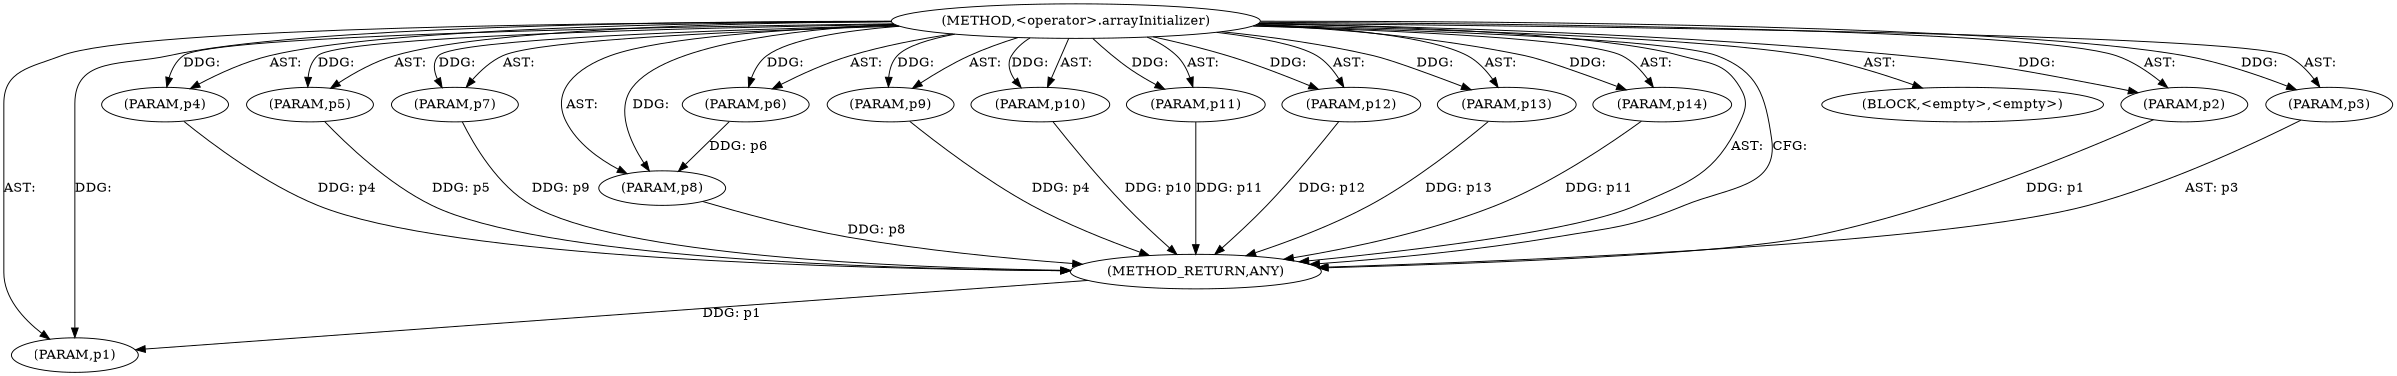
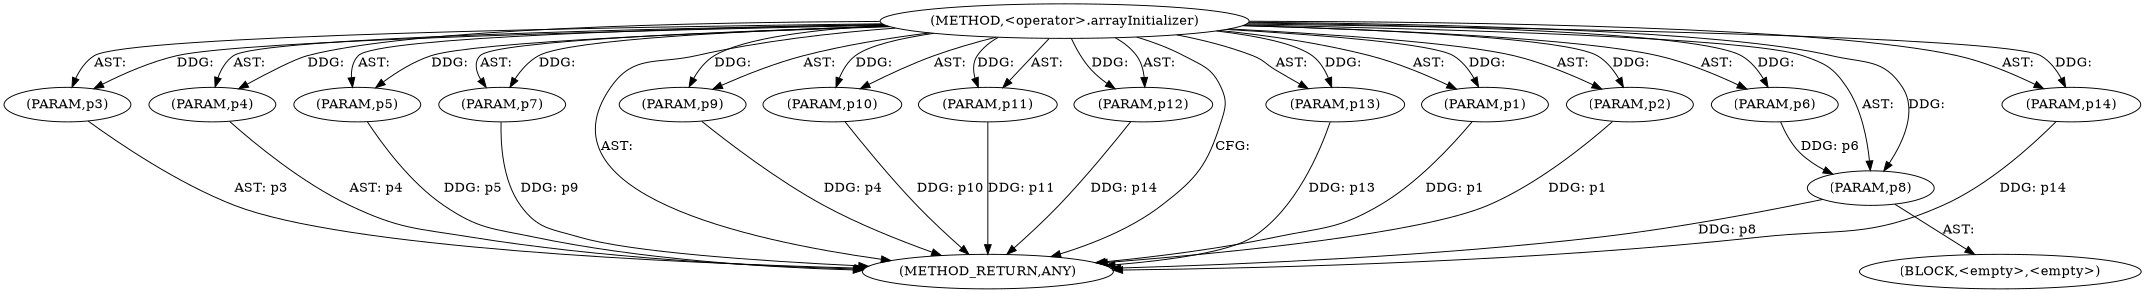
  digraph {
    n1 [label=<(METHOD,&lt;operator&gt;.arrayInitializer)>]
    n2 [label=<(PARAM,p1)>]
    n3 [label=<(PARAM,p2)>]
    n4 [label=<(PARAM,p3)>]
    n5 [label=<(PARAM,p4)>]
    n6 [label=<(PARAM,p5)>]
    n7 [label=<(PARAM,p6)>]
    n8 [label=<(PARAM,p7)>]
    n9 [label=<(PARAM,p8)>]
    n10 [label=<(PARAM,p9)>]
    n11 [label=<(PARAM,p10)>]
    n12 [label=<(PARAM,p11)>]
    n13 [label=<(PARAM,p12)>]
    n14 [label=<(PARAM,p13)>]
    n15 [label=<(PARAM,p14)>]
    n16 [label=<(BLOCK,&lt;empty&gt;,&lt;empty&gt;)>]
    n17 [label=<(METHOD_RETURN,ANY)>]
    n1 -> n2 [label="AST: "]
    n1 -> n2 [label="DDG: "]
    n1 -> n3 [label="AST: "]
    n1 -> n3 [label="DDG: "]
    n1 -> n4 [label="AST: "]
    n1 -> n4 [label="DDG: "]
    n1 -> n5 [label="AST: "]
    n1 -> n5 [label="DDG: "]
    n1 -> n6 [label="AST: "]
    n1 -> n6 [label="DDG: "]
    n1 -> n7 [label="AST: "]
    n1 -> n7 [label="DDG: "]
    n1 -> n8 [label="AST: "]
    n1 -> n8 [label="DDG: "]
    n1 -> n9 [label="AST: "]
    n1 -> n9 [label="DDG: "]
    n1 -> n10 [label="AST: "]
    n1 -> n10 [label="DDG: "]
    n1 -> n11 [label="AST: "]
    n1 -> n11 [label="DDG: "]
    n1 -> n12 [label="AST: "]
    n1 -> n12 [label="DDG: "]
    n1 -> n13 [label="AST: "]
    n1 -> n13 [label="DDG: "]
    n1 -> n14 [label="AST: "]
    n1 -> n14 [label="DDG: "]
    n1 -> n15 [label="AST: "]
    n1 -> n15 [label="DDG: "]
-   n1 -> n16 [label="AST: "]
+   n9 -> n16 [label="AST: "]
    n1 -> n17 [label="AST: "]
    n1 -> n17 [label="CFG: "]
-   n17 -> n2 [label="DDG: p1"]
+   n2 -> n17 [label="DDG: p1"]
    n3 -> n17 [label="DDG: p1"]
    n4 -> n17 [label="AST: p3"]
-   n5 -> n17 [label="DDG: p4"]
+   n5 -> n17 [label="AST: p4"]
    n6 -> n17 [label="DDG: p5"]
    n7 -> n9 [label="DDG: p6"]
    n8 -> n17 [label="DDG: p9"]
    n9 -> n17 [label="DDG: p8"]
    n10 -> n17 [label="DDG: p4"]
    n11 -> n17 [label="DDG: p10"]
    n12 -> n17 [label="DDG: p11"]
-   n13 -> n17 [label="DDG: p12"]
+   n13 -> n17 [label="DDG: p14"]
    n14 -> n17 [label="DDG: p13"]
-   n15 -> n17 [label="DDG: p11"]
+   n15 -> n17 [label="DDG: p14"]
  }
